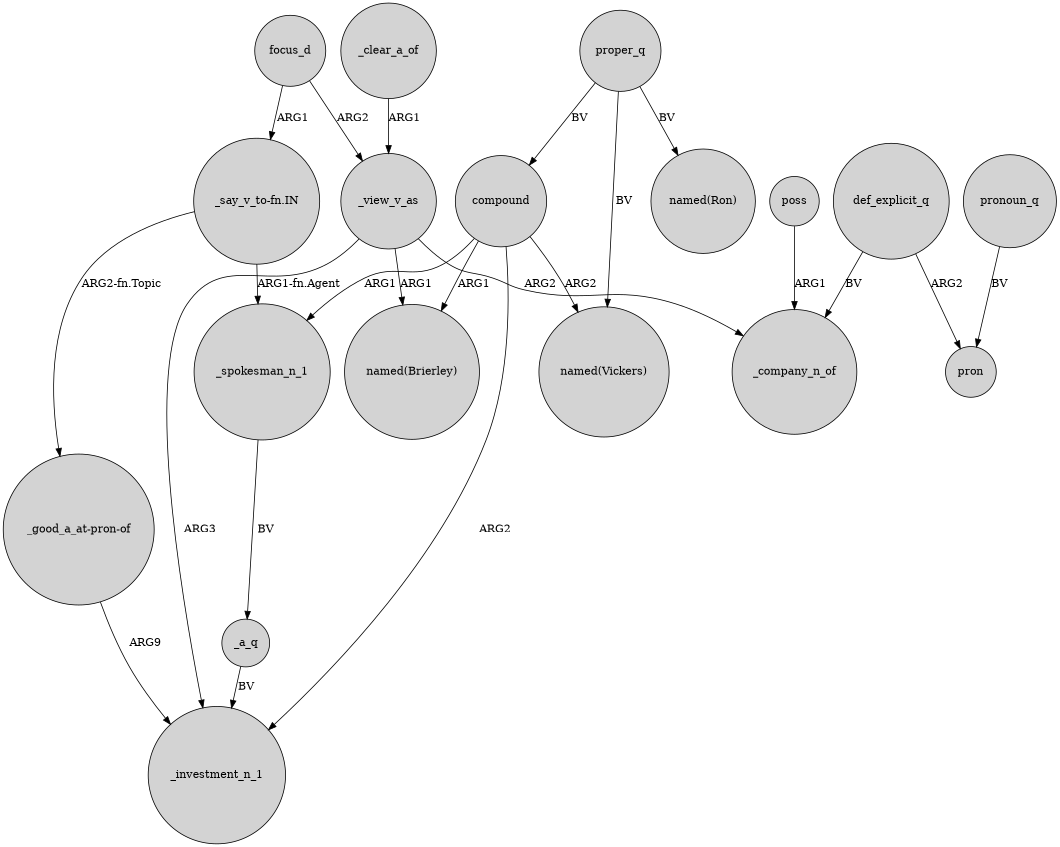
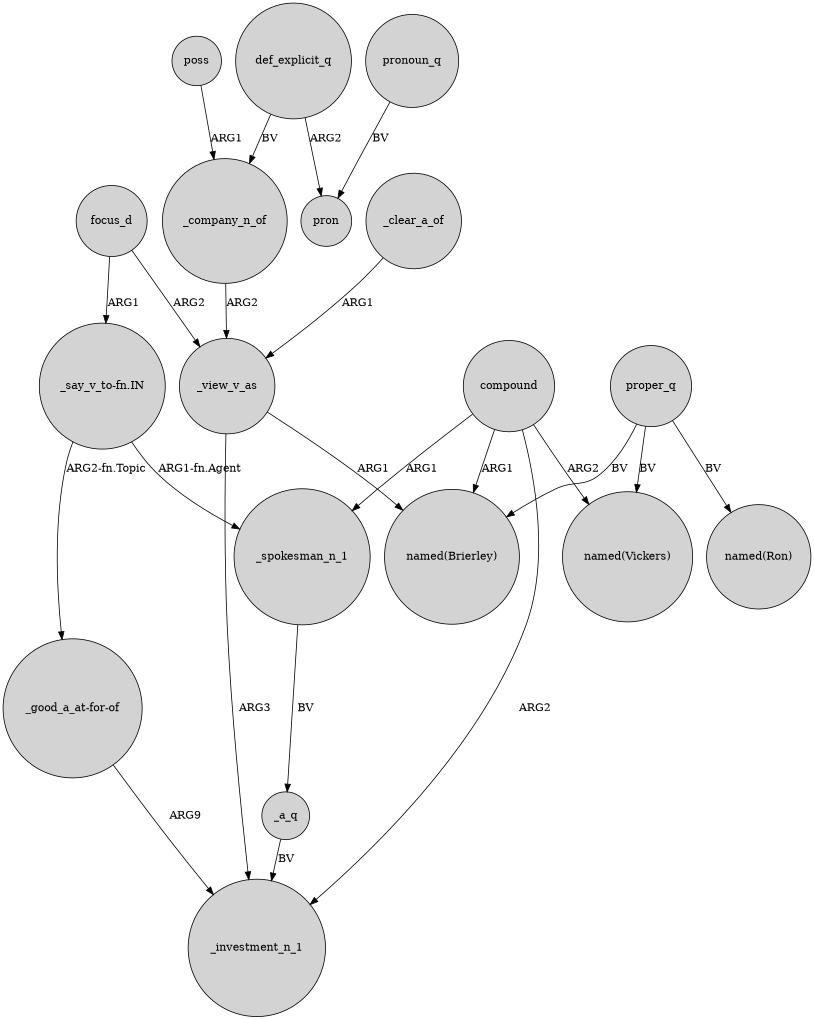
  digraph {
    node [shape=circle style=filled]
    focus_d
    _view_v_as
    "_say_v_to-fn.IN"
    "named(Brierley)"
    _company_n_of
    _investment_n_1
    _spokesman_n_1
-   "_good_a_at-for-of" [label="_good_a_at-pron-of"]
+   "_good_a_at-for-of"
    proper_q
    "named(Ron)"
    "named(Vickers)"
    poss
    _a_q
    compound
    def_explicit_q
    pron
    pronoun_q
    _clear_a_of
    focus_d -> _view_v_as [label=ARG2]
    focus_d -> "_say_v_to-fn.IN" [label=ARG1]
    _view_v_as -> "named(Brierley)" [label=ARG1]
-   _view_v_as -> _company_n_of [label=ARG2]
+   _company_n_of -> _view_v_as [label=ARG2]
    _view_v_as -> _investment_n_1 [label=ARG3]
    "_say_v_to-fn.IN" -> _spokesman_n_1 [label="ARG1-fn.Agent"]
    "_say_v_to-fn.IN" -> "_good_a_at-for-of" [label="ARG2-fn.Topic"]
    _spokesman_n_1 -> _a_q [label=BV]
    "_good_a_at-for-of" -> _investment_n_1 [label=ARG9]
-   proper_q -> compound [label=BV]
+   proper_q -> "named(Brierley)" [label=BV]
    proper_q -> "named(Ron)" [label=BV]
    proper_q -> "named(Vickers)" [label=BV]
    poss -> _company_n_of [label=ARG1]
    _a_q -> _investment_n_1 [label=BV]
    compound -> "named(Brierley)" [label=ARG1]
    compound -> _investment_n_1 [label=ARG2]
    compound -> _spokesman_n_1 [label=ARG1]
    compound -> "named(Vickers)" [label=ARG2]
    def_explicit_q -> _company_n_of [label=BV]
    def_explicit_q -> pron [label=ARG2]
    pronoun_q -> pron [label=BV]
    _clear_a_of -> _view_v_as [label=ARG1]
  }
